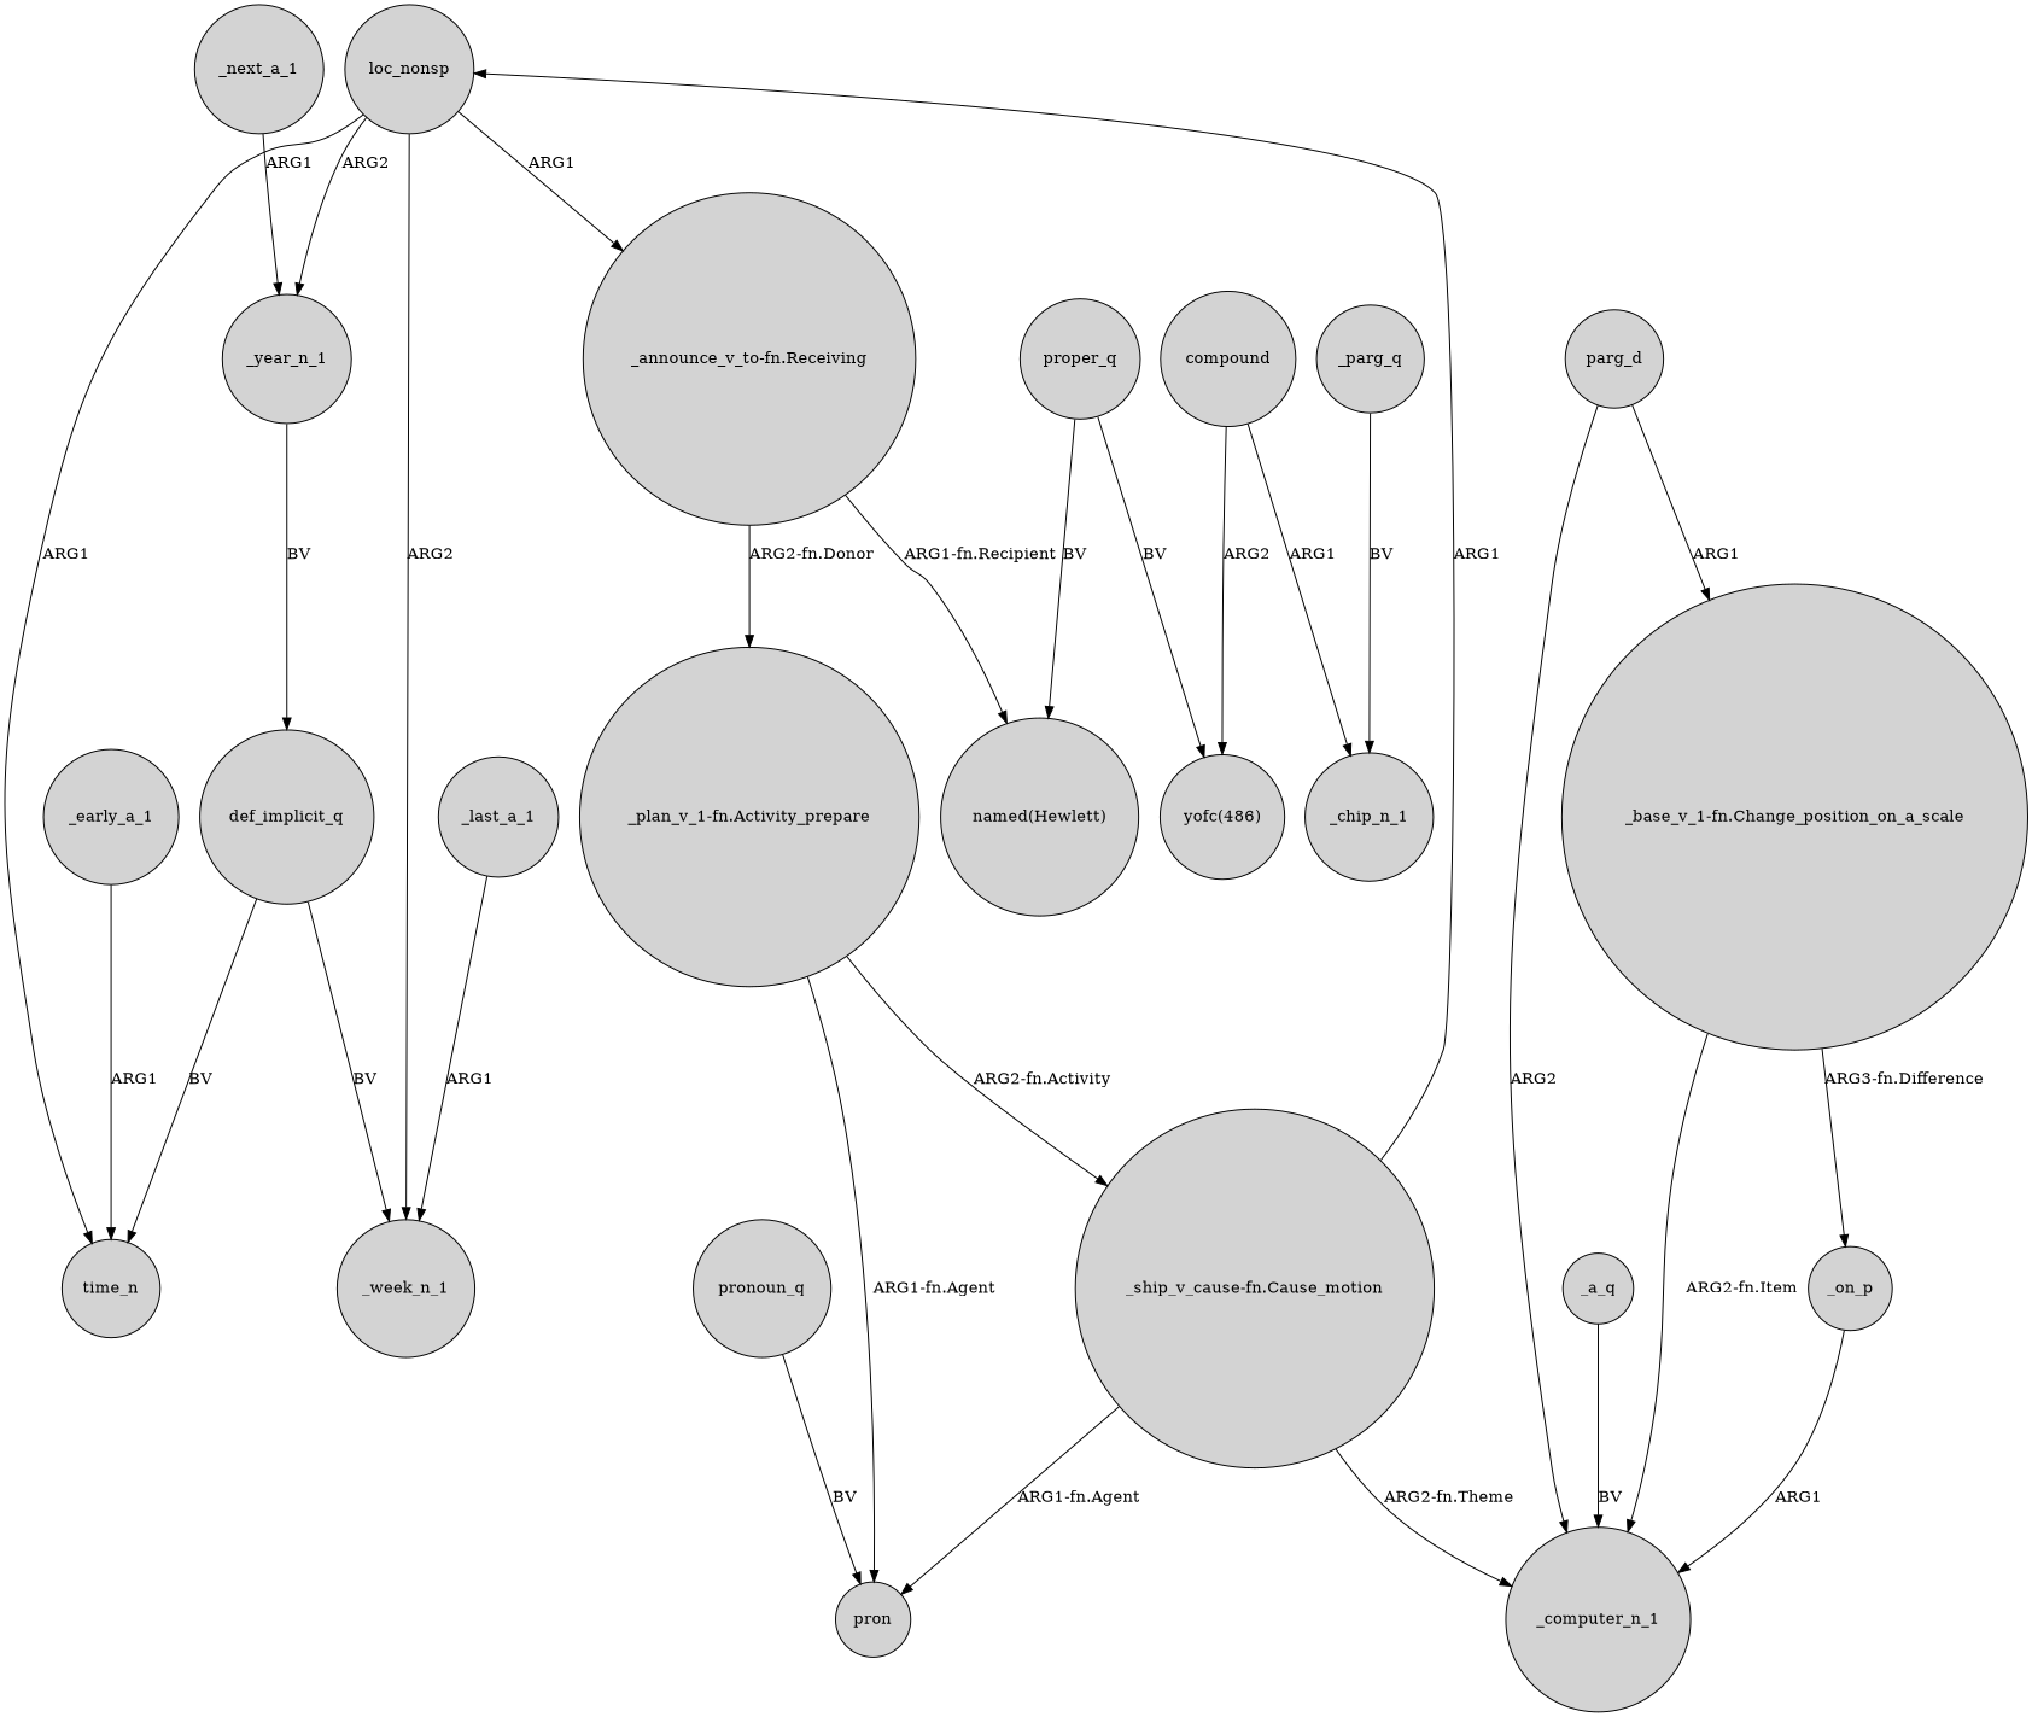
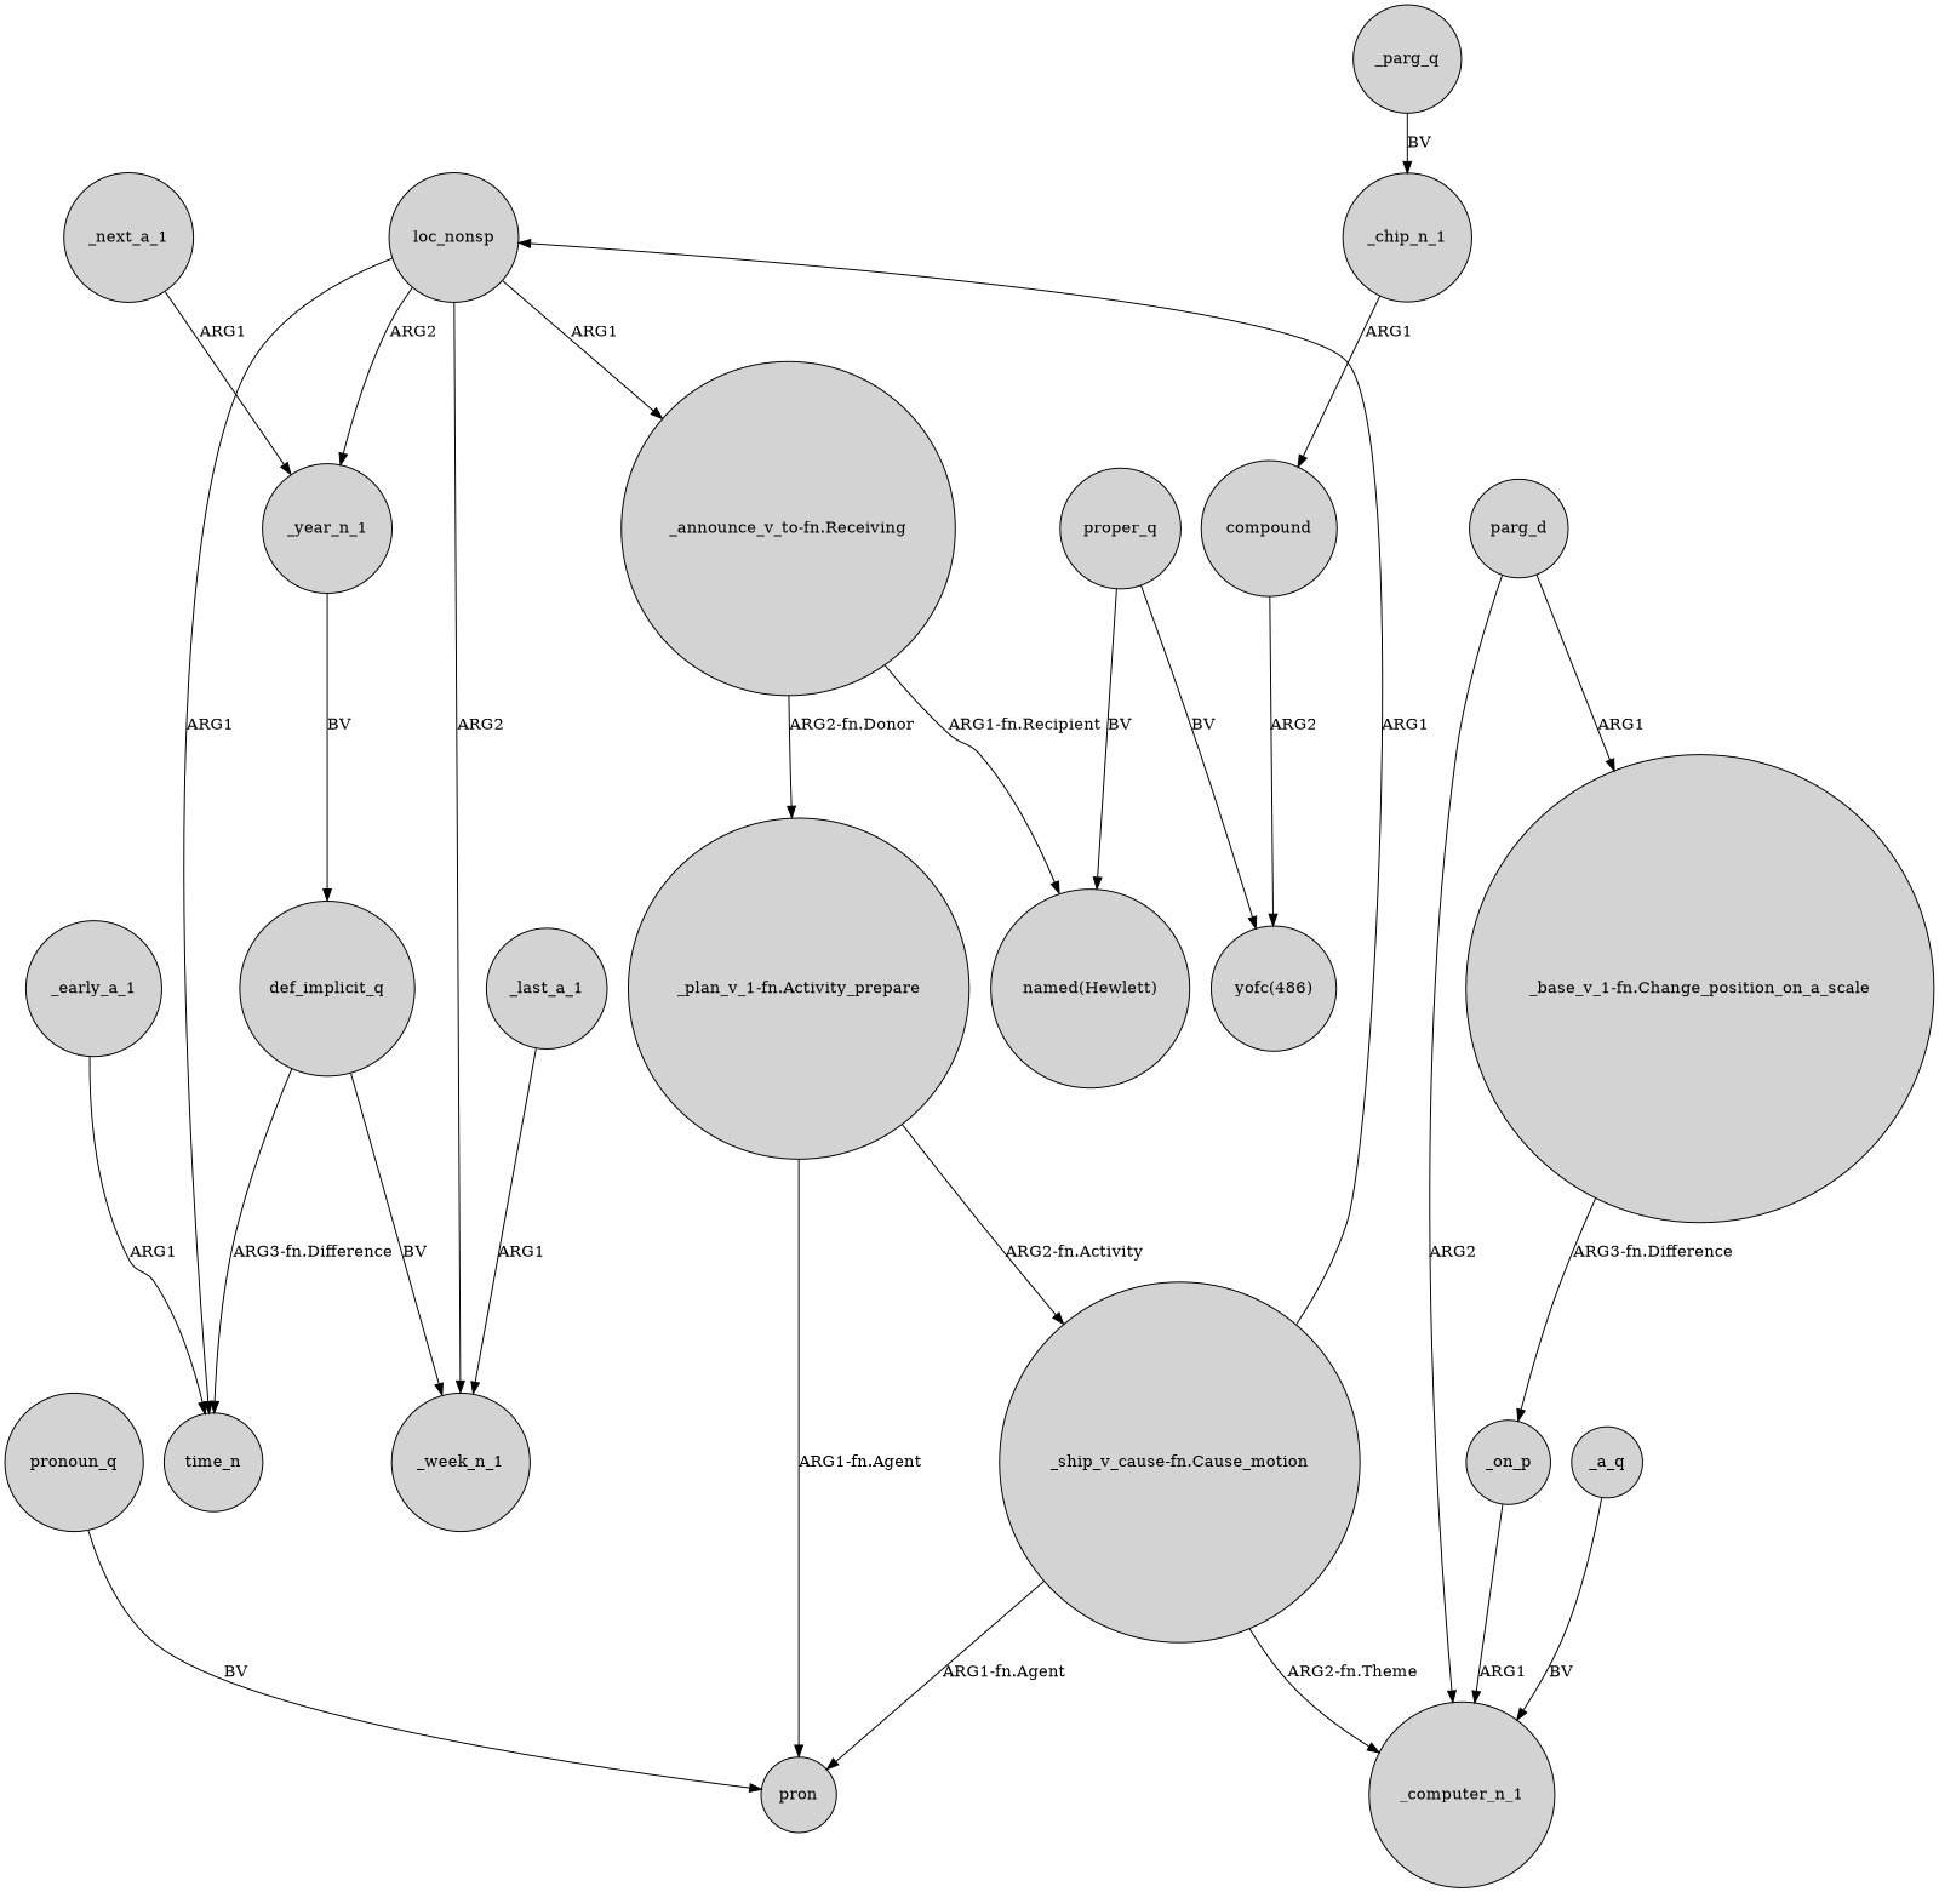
  digraph {
    node [shape=circle style=filled]
    _early_a_1
    time_n
    proper_q
    "yofc(486)"
    "named(Hewlett)"
    "_plan_v_1-fn.Activity_prepare"
    "_ship_v_cause-fn.Cause_motion"
    pron
    _computer_n_1
    loc_nonsp
    "_announce_v_to-fn.Receiving"
    _year_n_1
    _week_n_1
    def_implicit_q
    parg_d
    "_base_v_1-fn.Change_position_on_a_scale"
    _on_p
    compound
    _chip_n_1
    _a_q
    pronoun_q
    _last_a_1
    n23 [label=_parg_q]
    _next_a_1
    _early_a_1 -> time_n [label=ARG1]
    proper_q -> "yofc(486)" [label=BV]
    proper_q -> "named(Hewlett)" [label=BV]
    "_plan_v_1-fn.Activity_prepare" -> "_ship_v_cause-fn.Cause_motion" [label="ARG2-fn.Activity"]
    "_plan_v_1-fn.Activity_prepare" -> pron [label="ARG1-fn.Agent"]
    "_ship_v_cause-fn.Cause_motion" -> pron [label="ARG1-fn.Agent"]
    "_ship_v_cause-fn.Cause_motion" -> _computer_n_1 [label="ARG2-fn.Theme"]
    "_ship_v_cause-fn.Cause_motion" -> loc_nonsp [label=ARG1]
    loc_nonsp -> time_n [label=ARG1]
    loc_nonsp -> "_announce_v_to-fn.Receiving" [label=ARG1]
    loc_nonsp -> _year_n_1 [label=ARG2]
    loc_nonsp -> _week_n_1 [label=ARG2]
    "_announce_v_to-fn.Receiving" -> "named(Hewlett)" [label="ARG1-fn.Recipient"]
    "_announce_v_to-fn.Receiving" -> "_plan_v_1-fn.Activity_prepare" [label="ARG2-fn.Donor"]
    _year_n_1 -> def_implicit_q [label=BV]
-   def_implicit_q -> time_n [label=BV]
+   def_implicit_q -> time_n [label="ARG3-fn.Difference"]
    def_implicit_q -> _week_n_1 [label=BV]
    parg_d -> _computer_n_1 [label=ARG2]
    parg_d -> "_base_v_1-fn.Change_position_on_a_scale" [label=ARG1]
-   "_base_v_1-fn.Change_position_on_a_scale" -> _computer_n_1 [label="ARG2-fn.Item"]
    "_base_v_1-fn.Change_position_on_a_scale" -> _on_p [label="ARG3-fn.Difference"]
    _on_p -> _computer_n_1 [label=ARG1]
    compound -> "yofc(486)" [label=ARG2]
-   compound -> _chip_n_1 [label=ARG1]
+   _chip_n_1 -> compound [label=ARG1]
    _a_q -> _computer_n_1 [label=BV]
    pronoun_q -> pron [label=BV]
    _last_a_1 -> _week_n_1 [label=ARG1]
    n23 -> _chip_n_1 [label=BV]
    _next_a_1 -> _year_n_1 [label=ARG1]
  }
